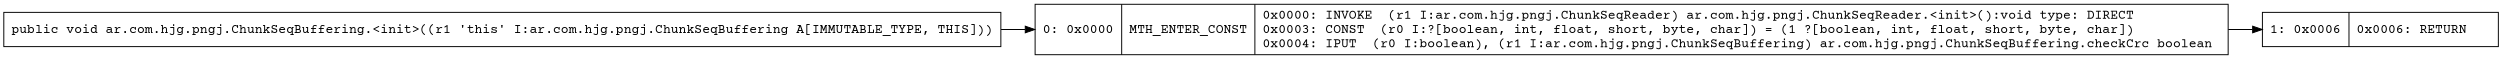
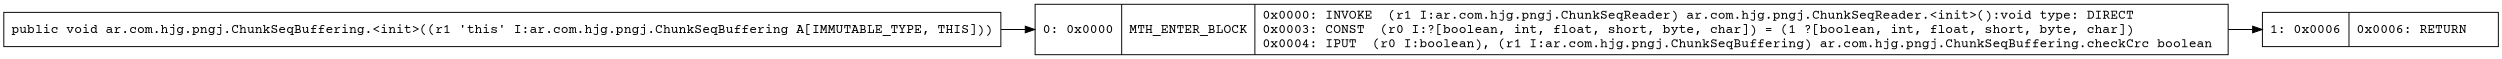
  digraph {
    rankdir=LR
    fontname="Courier Prime"
    node [shape=record fontname="Courier Prime"]
    edge [fontname="Courier Prime"]
-   n1 [label="{0\:\ 0x0000|MTH_ENTER_CONST\l|0x0000: INVOKE  (r1 I:ar.com.hjg.pngj.ChunkSeqReader) ar.com.hjg.pngj.ChunkSeqReader.\<init\>():void type: DIRECT \l0x0003: CONST  (r0 I:?[boolean, int, float, short, byte, char]) = (1 ?[boolean, int, float, short, byte, char]) \l0x0004: IPUT  (r0 I:boolean), (r1 I:ar.com.hjg.pngj.ChunkSeqBuffering) ar.com.hjg.pngj.ChunkSeqBuffering.checkCrc boolean \l}"]
+   n1 [label="{0\:\ 0x0000|MTH_ENTER_BLOCK\l|0x0000: INVOKE  (r1 I:ar.com.hjg.pngj.ChunkSeqReader) ar.com.hjg.pngj.ChunkSeqReader.\<init\>():void type: DIRECT \l0x0003: CONST  (r0 I:?[boolean, int, float, short, byte, char]) = (1 ?[boolean, int, float, short, byte, char]) \l0x0004: IPUT  (r0 I:boolean), (r1 I:ar.com.hjg.pngj.ChunkSeqBuffering) ar.com.hjg.pngj.ChunkSeqBuffering.checkCrc boolean \l}"]
    n2 [label="{1\:\ 0x0006|0x0006: RETURN   \l}"]
    n3 [label="{public void ar.com.hjg.pngj.ChunkSeqBuffering.\<init\>((r1 'this' I:ar.com.hjg.pngj.ChunkSeqBuffering A[IMMUTABLE_TYPE, THIS])) }"]
    n1 -> n2
    n3 -> n1
  }
